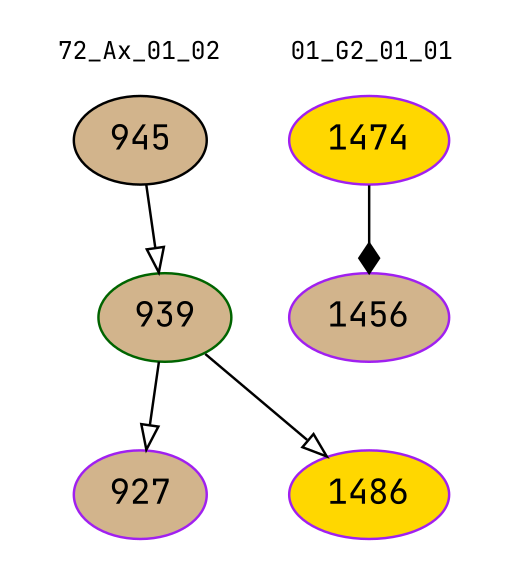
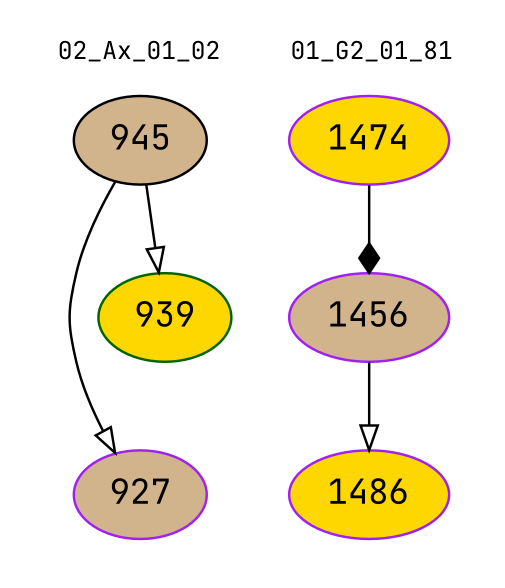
  digraph {
    fontname="JetBrains Mono"
    node [color=purple fillcolor=tan fontname="JetBrains Mono" style=filled]
    edge [arrowhead=onormal color=black fontname="JetBrains Mono"]
    n1 [color=black label=945]
-   n2 [color=darkgreen label=939]
+   n2 [color=darkgreen fillcolor=gold label=939]
    n3 [label=927]
    n4 [fillcolor=gold label=1474]
    n5 [label=1456]
    n6 [fillcolor=gold label=1486]
    subgraph cluster_1 {
      color=white
      fontsize=10
-     label="72_Ax_01_02"
+     label="02_Ax_01_02"
      n1
      n2
      n3
    }
    subgraph cluster_2 {
      color=white
      fontsize=10
-     label="01_G2_01_01"
+     label="01_G2_01_81"
      n4
      n5
      n6
    }
    n1 -> n2
-   n2 -> n3
+   n1 -> n3
    n4 -> n5 [arrowhead=diamond]
-   n2 -> n6
+   n5 -> n6
  }
